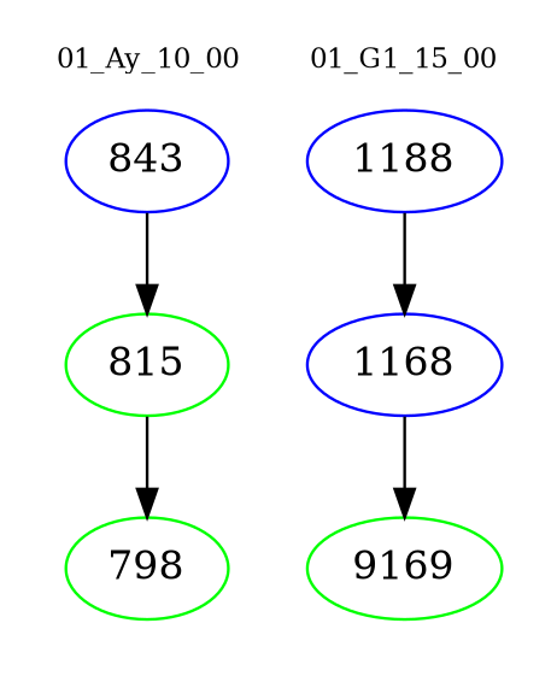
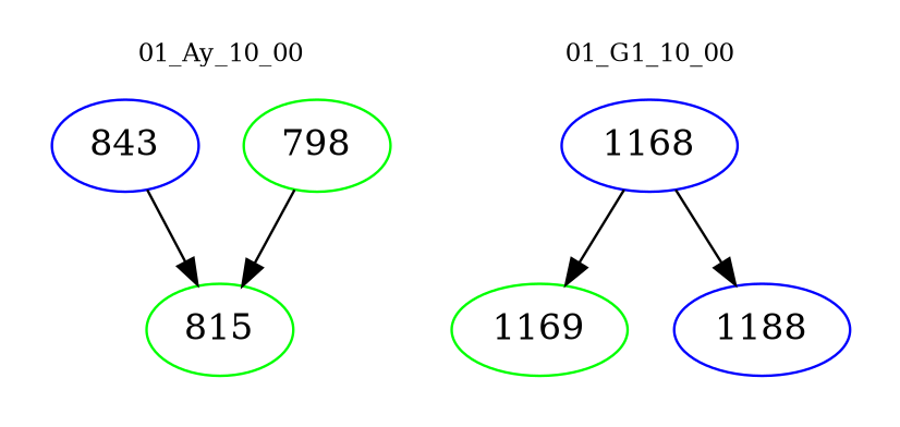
  digraph {
    node [color=green]
    edge [color=black]
    n1 [label=815]
    n2 [label=798]
    n3 [color=blue label=843]
    n4 [color=blue label=1168]
-   n5 [label=9169]
+   n5 [label=1169]
    n6 [color=blue label=1188]
    subgraph cluster_1 {
      color=white
      fontsize=10
      label="01_Ay_10_00"
      n1
      n2
      n3
    }
    subgraph cluster_2 {
      color=white
      fontsize=10
-     label="01_G1_15_00"
+     label="01_G1_10_00"
      n4
      n5
      n6
    }
-   n1 -> n2
+   n2 -> n1
    n3 -> n1
    n4 -> n5
-   n6 -> n4
+   n4 -> n6
  }
